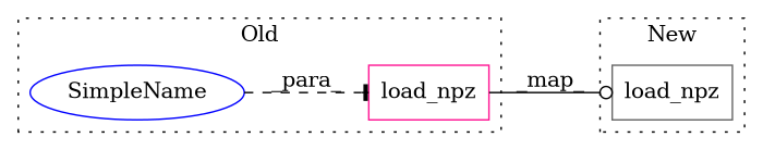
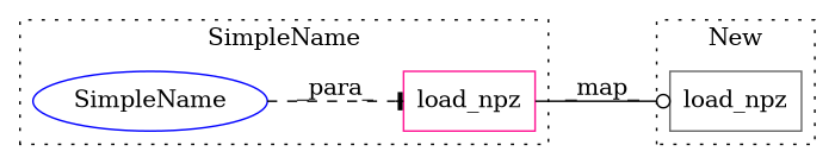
  digraph {
    rankdir=LR
    node [a=32 l="9,1" shape=box]
    n1 [label=load_npz s="2128,2146" color=deeppink]
    n2 [a=42 l=4 label=SimpleName s=1987 shape=ellipse color=blue]
    n3 [label=load_npz s="1833,1851" color=gray40]
    subgraph cluster_1 {
-     label=Old
+     label=SimpleName
      style=dotted
      n1
      n2
    }
    subgraph cluster_2 {
      label=New
      style=dotted
      n3
    }
    n1 -> n3 [label=_map_ style=solid arrowhead=odot]
    n2 -> n1 [label=_para_ style=dashed arrowhead=tee]
  }
